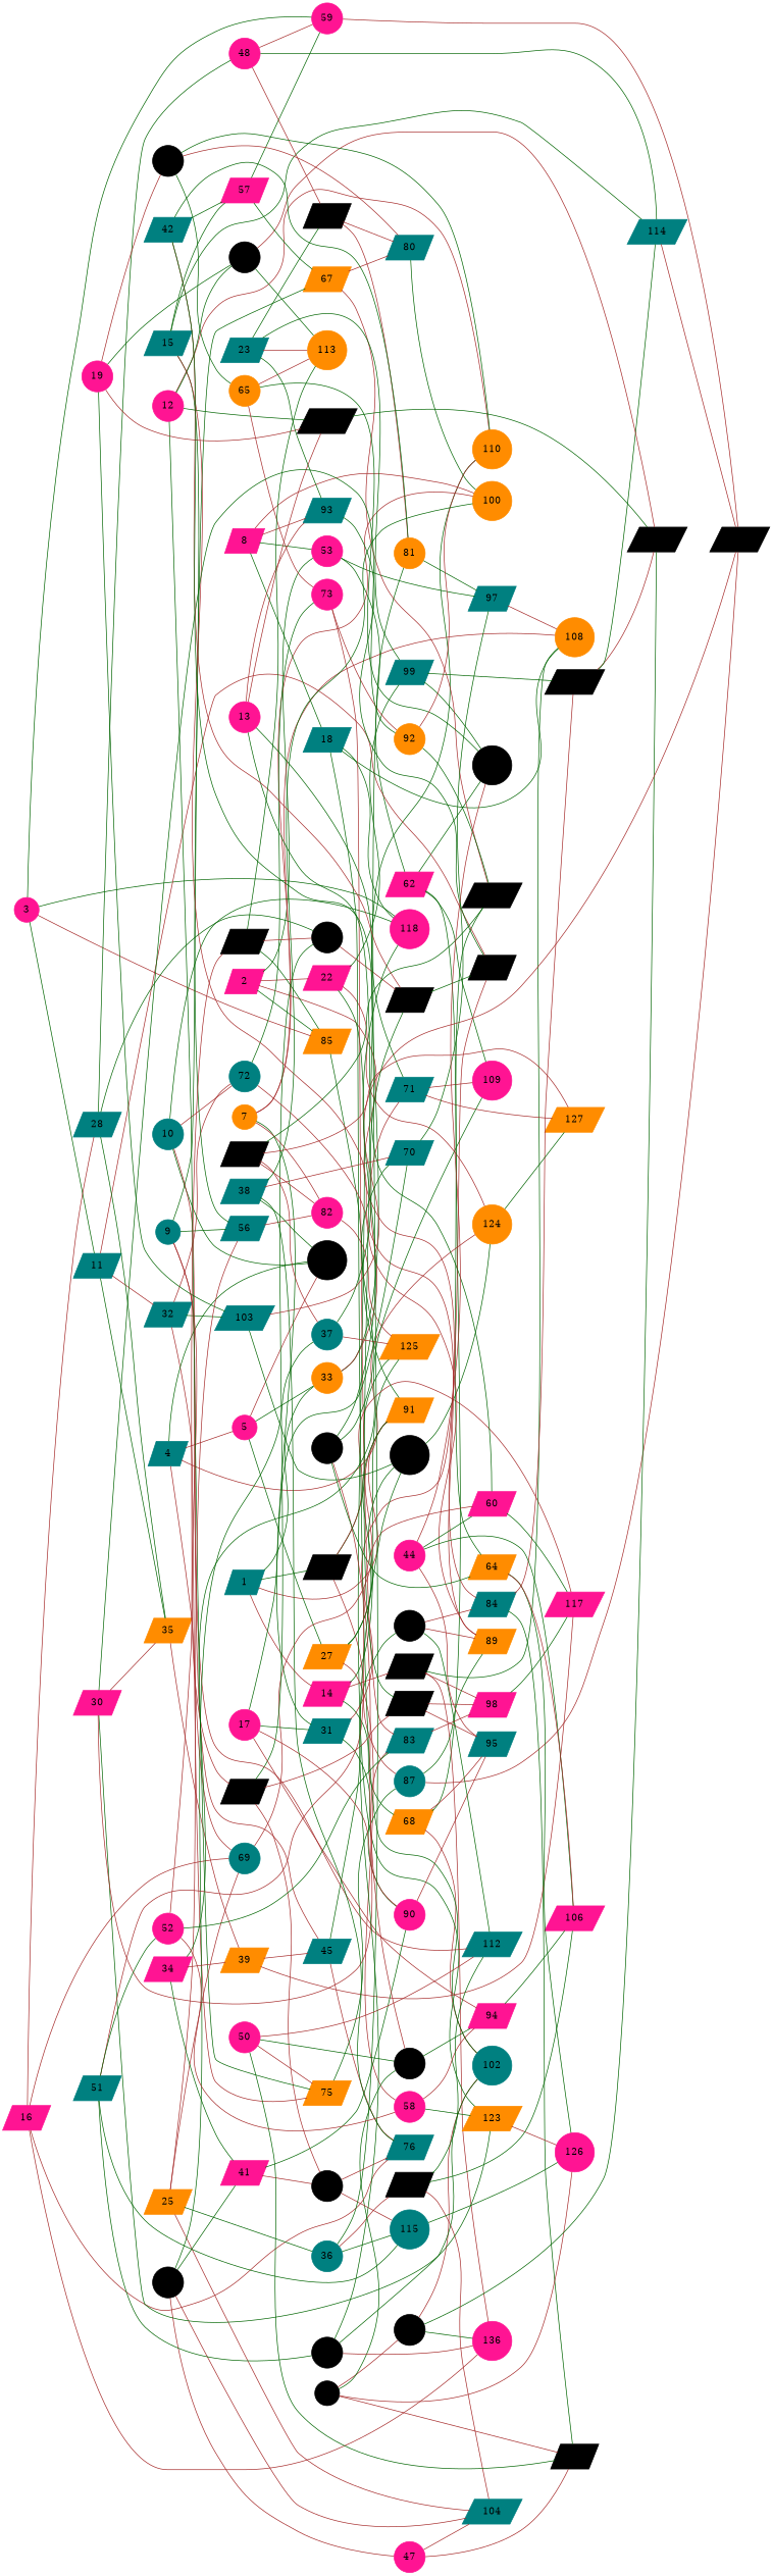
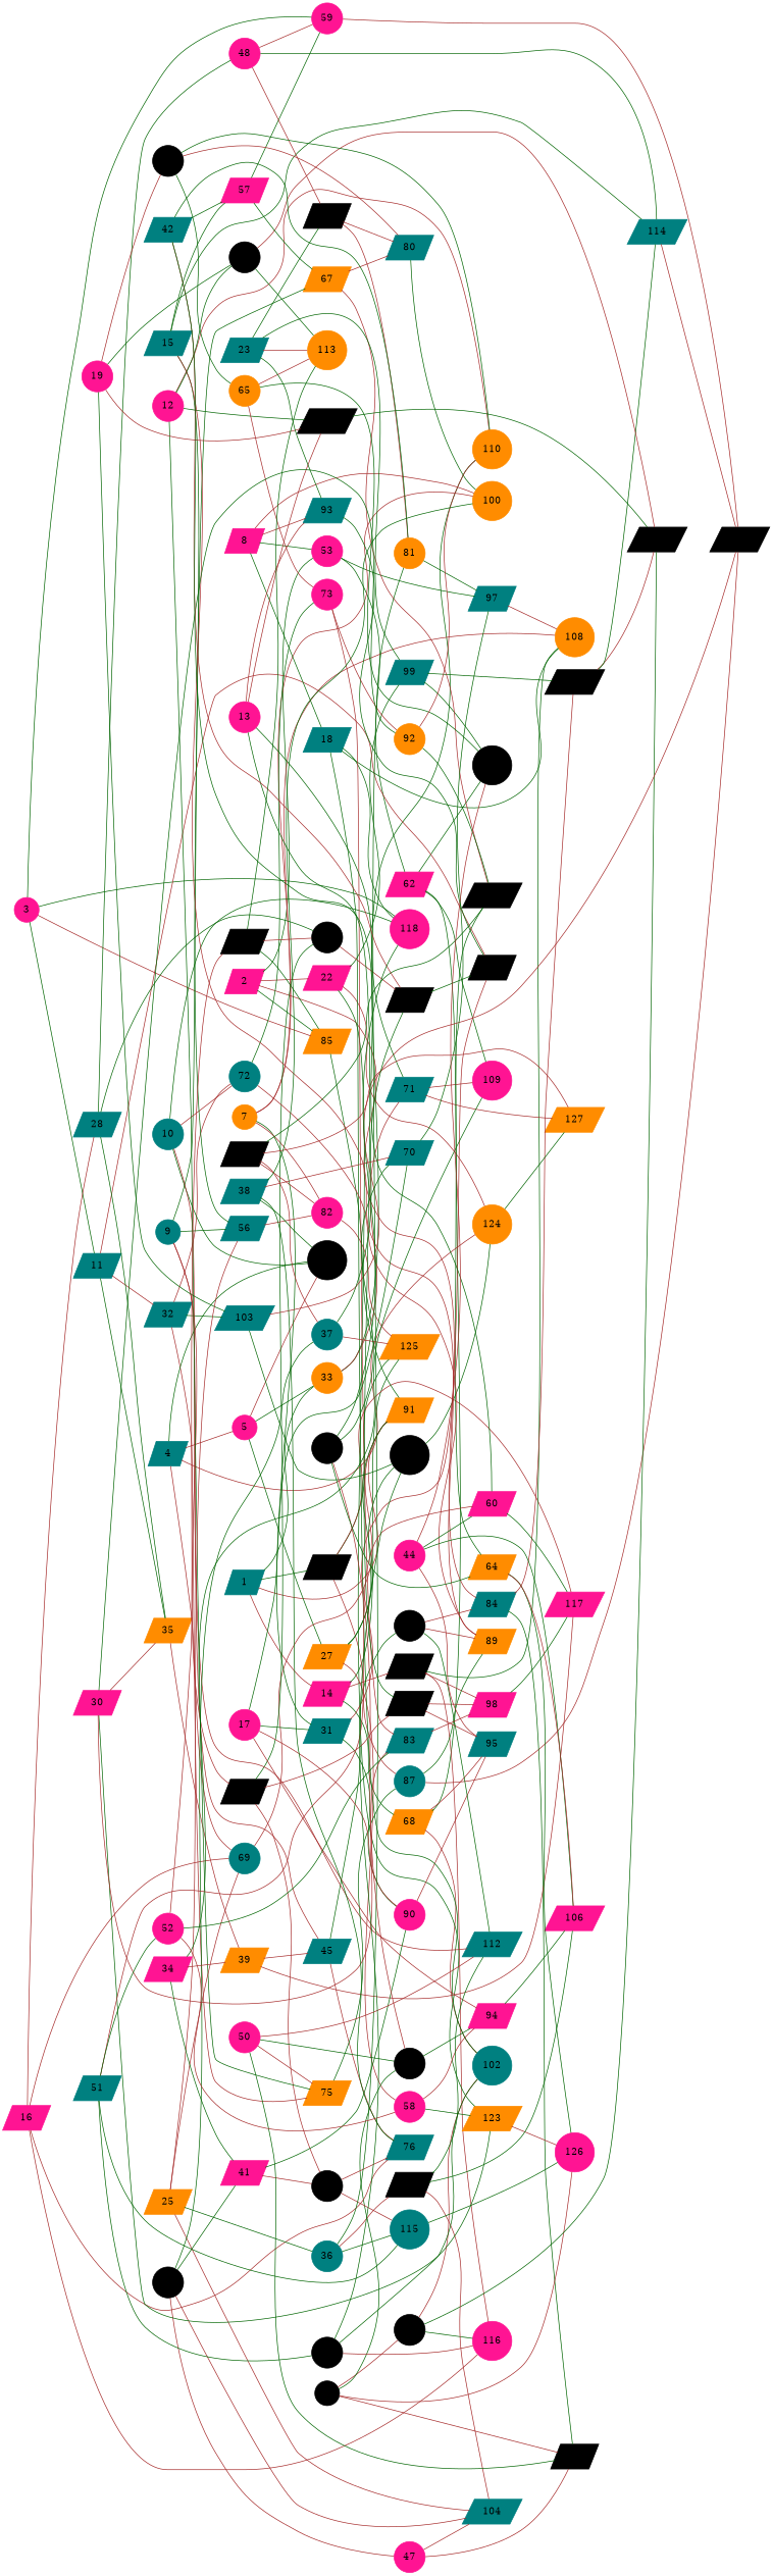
  graph {
    rankdir=LR
    node [color=teal shape=parallelogram style=filled]
    edge [color=darkgreen]
    14 [color=deeppink]
    1
    33 [color=darkorange shape=circle]
    61 [color=black]
    91 [color=darkorange]
    68 [color=darkorange]
    74 [color=black]
    125 [color=darkorange]
    110 [color=darkorange shape=circle]
    71
    117 [color=deeppink]
    87 [shape=circle]
    2 [color=deeppink]
    22 [color=deeppink]
    53 [color=deeppink shape=circle]
    84
    85 [color=darkorange]
    124 [color=darkorange shape=circle]
    99
    123 [color=darkorange]
    62 [color=deeppink]
    97
    88 [color=black]
    111 [color=black]
    3 [color=deeppink shape=circle]
    11
    59 [color=deeppink shape=circle]
    118 [color=deeppink shape=circle]
    32
    35 [color=darkorange]
    96 [color=black]
    119 [color=black]
    5 [color=deeppink shape=circle]
    4
    69 [shape=circle]
    101 [color=black shape=circle]
    27 [color=darkorange]
    127 [color=darkorange]
    58 [color=deeppink shape=circle]
    120 [color=black shape=circle]
    6 [color=black shape=circle]
    24 [color=black shape=circle]
    55 [color=black shape=circle]
    126 [color=deeppink shape=circle]
-   116 [color=deeppink shape=circle label=136]
+   116 [color=deeppink shape=circle]
    102 [shape=circle]
    121 [color=black]
    94 [color=deeppink]
    7 [color=darkorange shape=circle]
    31
    82 [color=deeppink shape=circle]
    100 [color=darkorange shape=circle]
    108 [color=darkorange shape=circle]
    90 [color=deeppink shape=circle]
    8 [color=deeppink]
    18
    93
    9 [shape=circle]
    29 [color=black]
    45
    56
    67 [color=darkorange]
    78 [color=black]
    63 [color=black shape=circle]
    43 [color=black shape=circle]
    76
    49 [color=black shape=circle]
    107 [color=black]
    80
    10 [shape=circle]
    72 [shape=circle]
    112
    89 [color=darkorange]
    73 [color=deeppink shape=circle]
    75 [color=darkorange]
    103
    39 [color=darkorange]
    12 [color=deeppink shape=circle]
    77 [color=black shape=circle]
    105 [color=black]
    113 [color=darkorange shape=circle]
    13 [color=deeppink shape=circle]
    109 [color=deeppink shape=circle]
    95
    98 [color=deeppink]
    15
    57 [color=deeppink]
    114
    16 [color=deeppink]
    28
    48 [color=deeppink shape=circle]
    17 [color=deeppink shape=circle]
    70
    106 [color=deeppink]
    19 [color=deeppink shape=circle]
    21 [color=black shape=circle]
    65 [color=darkorange shape=circle]
    20 [color=black]
    37 [shape=circle]
    86 [color=black]
    122 [color=black shape=circle]
    23
    66 [color=black]
    81 [color=darkorange shape=circle]
    25 [color=darkorange]
    36 [shape=circle]
    104
    40 [color=black]
    115 [shape=circle]
    26 [color=black shape=circle]
    41 [color=deeppink]
    47 [color=deeppink shape=circle]
    30 [color=deeppink]
    83
    92 [color=darkorange shape=circle]
    34 [color=deeppink]
    38
    42
    60 [color=deeppink]
    44 [color=deeppink shape=circle]
    46 [color=black shape=circle]
    64 [color=darkorange]
    50 [color=deeppink shape=circle]
    51
    52 [color=deeppink shape=circle]
    79 [color=black shape=circle]
    54 [color=black]
    14 -- 68
    14 -- 74 [color=brown]
    14 -- 125
    1 -- 14 [color=brown]
    1 -- 33
    1 -- 61
    1 -- 91 [color=brown]
    33 -- 110
    33 -- 71 [color=brown]
    61 -- 125
    61 -- 117 [color=brown]
    61 -- 87 [color=brown]
    68 -- 102 [color=brown]
    68 -- 107
    68 -- 95 [color=brown]
    74 -- 116 [color=brown]
    74 -- 108
    74 -- 98 [color=brown]
    71 -- 127 [color=brown]
    71 -- 109 [color=brown]
    87 -- 119 [color=brown]
    87 -- 89
    2 -- 22 [color=brown]
    2 -- 53
    2 -- 84 [color=brown]
    2 -- 85
    22 -- 124 [color=brown]
    22 -- 99
    22 -- 123
    53 -- 62
    53 -- 97
    84 -- 88
    84 -- 111 [color=brown]
    85 -- 91
    124 -- 127
    99 -- 111
    99 -- 122
    123 -- 126 [color=brown]
    62 -- 109
    62 -- 122
    62 -- 64
    97 -- 108 [color=brown]
    111 -- 121 [color=brown]
    111 -- 114
    3 -- 85 [color=brown]
    3 -- 11
    3 -- 59
    3 -- 118
    11 -- 32 [color=brown]
    11 -- 35
    11 -- 96 [color=brown]
    59 -- 119 [color=brown]
    32 -- 72 [color=brown]
    32 -- 75 [color=brown]
    32 -- 103
    35 -- 39 [color=brown]
    5 -- 33
    5 -- 101 [color=brown]
    5 -- 27
    4 -- 124 [color=brown]
    4 -- 5 [color=brown]
    4 -- 69 [color=brown]
    4 -- 101
    69 -- 91 [color=brown]
    27 -- 91
    27 -- 58 [color=brown]
    27 -- 120
    58 -- 123
    58 -- 94 [color=brown]
    120 -- 124
    6 -- 88 [color=brown]
    6 -- 24 [color=brown]
    6 -- 55
    6 -- 126 [color=brown]
    24 -- 116
    24 -- 102 [color=brown]
    24 -- 121
    55 -- 94
    94 -- 106
    7 -- 31
    7 -- 82 [color=brown]
    7 -- 100 [color=brown]
    7 -- 108 [color=brown]
    31 -- 96 [color=brown]
    31 -- 90
    82 -- 125 [color=brown]
    90 -- 95 [color=brown]
    8 -- 53
    8 -- 100 [color=brown]
    8 -- 18
    8 -- 93 [color=brown]
    18 -- 118
    18 -- 102
    18 -- 108
    93 -- 96
    9 -- 29 [color=brown]
    9 -- 45 [color=brown]
    9 -- 56
    9 -- 67
    29 -- 78 [color=brown]
    29 -- 63
    29 -- 43 [color=brown]
    45 -- 76 [color=brown]
    45 -- 49
    56 -- 82 [color=brown]
    67 -- 107 [color=brown]
    67 -- 80 [color=brown]
    78 -- 95 [color=brown]
    78 -- 98 [color=brown]
    63 -- 86 [color=brown]
    43 -- 76 [color=brown]
    43 -- 115 [color=brown]
    49 -- 84 [color=brown]
    49 -- 112
    49 -- 89 [color=brown]
    80 -- 100
    10 -- 118
    10 -- 101
    10 -- 72 [color=brown]
    10 -- 112 [color=brown]
    72 -- 89 [color=brown]
    72 -- 73
    73 -- 83 [color=brown]
    73 -- 92 [color=brown]
    75 -- 87
    103 -- 119 [color=brown]
    103 -- 120
    39 -- 117 [color=brown]
    39 -- 45 [color=brown]
    12 -- 110 [color=brown]
    12 -- 75
    12 -- 77
    12 -- 105
    77 -- 121 [color=brown]
    77 -- 113
    105 -- 121
    13 -- 71
    13 -- 93 [color=brown]
    13 -- 78
    13 -- 105 [color=brown]
    98 -- 117
    15 -- 56
    15 -- 89 [color=brown]
    15 -- 57
    15 -- 114
    57 -- 59
    57 -- 67
    114 -- 119 [color=brown]
    16 -- 69 [color=brown]
    16 -- 116 [color=brown]
    16 -- 76 [color=brown]
    16 -- 28 [color=brown]
    28 -- 35
    28 -- 63
    28 -- 48
    48 -- 59 [color=brown]
    48 -- 114
    48 -- 66 [color=brown]
    17 -- 94 [color=brown]
    17 -- 31
    17 -- 90 [color=brown]
    17 -- 70
    70 -- 97
    19 -- 103
    19 -- 77
    19 -- 105 [color=brown]
    19 -- 21 [color=brown]
    21 -- 110
    21 -- 80 [color=brown]
    21 -- 65
    65 -- 73 [color=brown]
    65 -- 113 [color=brown]
    65 -- 122
    20 -- 127 [color=brown]
    20 -- 82 [color=brown]
    20 -- 107
    20 -- 37 [color=brown]
    37 -- 125 [color=brown]
    37 -- 86
    86 -- 96
    23 -- 99
    23 -- 93
    23 -- 113 [color=brown]
    23 -- 66
    66 -- 80 [color=brown]
    66 -- 81 [color=brown]
    81 -- 97
    25 -- 69 [color=brown]
    25 -- 56 [color=brown]
    25 -- 36
    25 -- 104 [color=brown]
    36 -- 81
    36 -- 40 [color=brown]
    36 -- 115
    40 -- 112
    40 -- 106
    40 -- 104 [color=brown]
    115 -- 126
    26 -- 37
    26 -- 104 [color=brown]
    26 -- 41
    26 -- 47 [color=brown]
    41 -- 90
    41 -- 43 [color=brown]
    47 -- 88 [color=brown]
    47 -- 104 [color=brown]
    30 -- 123
    30 -- 35 [color=brown]
    30 -- 83 [color=brown]
    30 -- 92
    83 -- 98 [color=brown]
    92 -- 110 [color=brown]
    92 -- 107
    34 -- 39 [color=brown]
    34 -- 109
    34 -- 41
    38 -- 101
    38 -- 100
    38 -- 76
    38 -- 70 [color=brown]
    42 -- 57
    42 -- 86 [color=brown]
    42 -- 81
    42 -- 60
    60 -- 117
    44 -- 95 [color=brown]
    44 -- 106
    44 -- 122 [color=brown]
    44 -- 60
    46 -- 118
    46 -- 55 [color=brown]
    46 -- 70
    46 -- 64
    64 -- 126
    64 -- 106 [color=brown]
    50 -- 88
    50 -- 55
    50 -- 112 [color=brown]
    50 -- 75 [color=brown]
    51 -- 115
    51 -- 60 [color=brown]
    51 -- 52
    51 -- 79
    52 -- 58 [color=brown]
    52 -- 83
    52 -- 54 [color=brown]
    79 -- 120
    79 -- 116 [color=brown]
    79 -- 102
    54 -- 85
    54 -- 63 [color=brown]
    54 -- 113
  }
